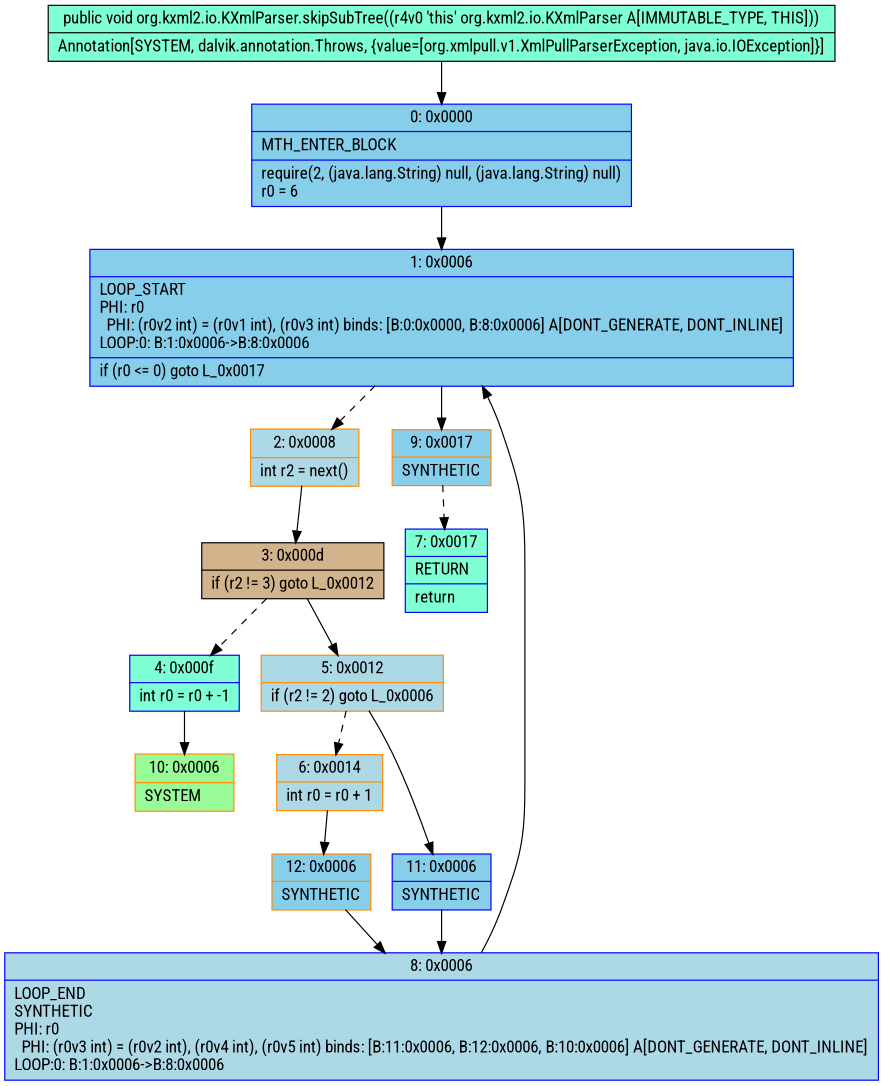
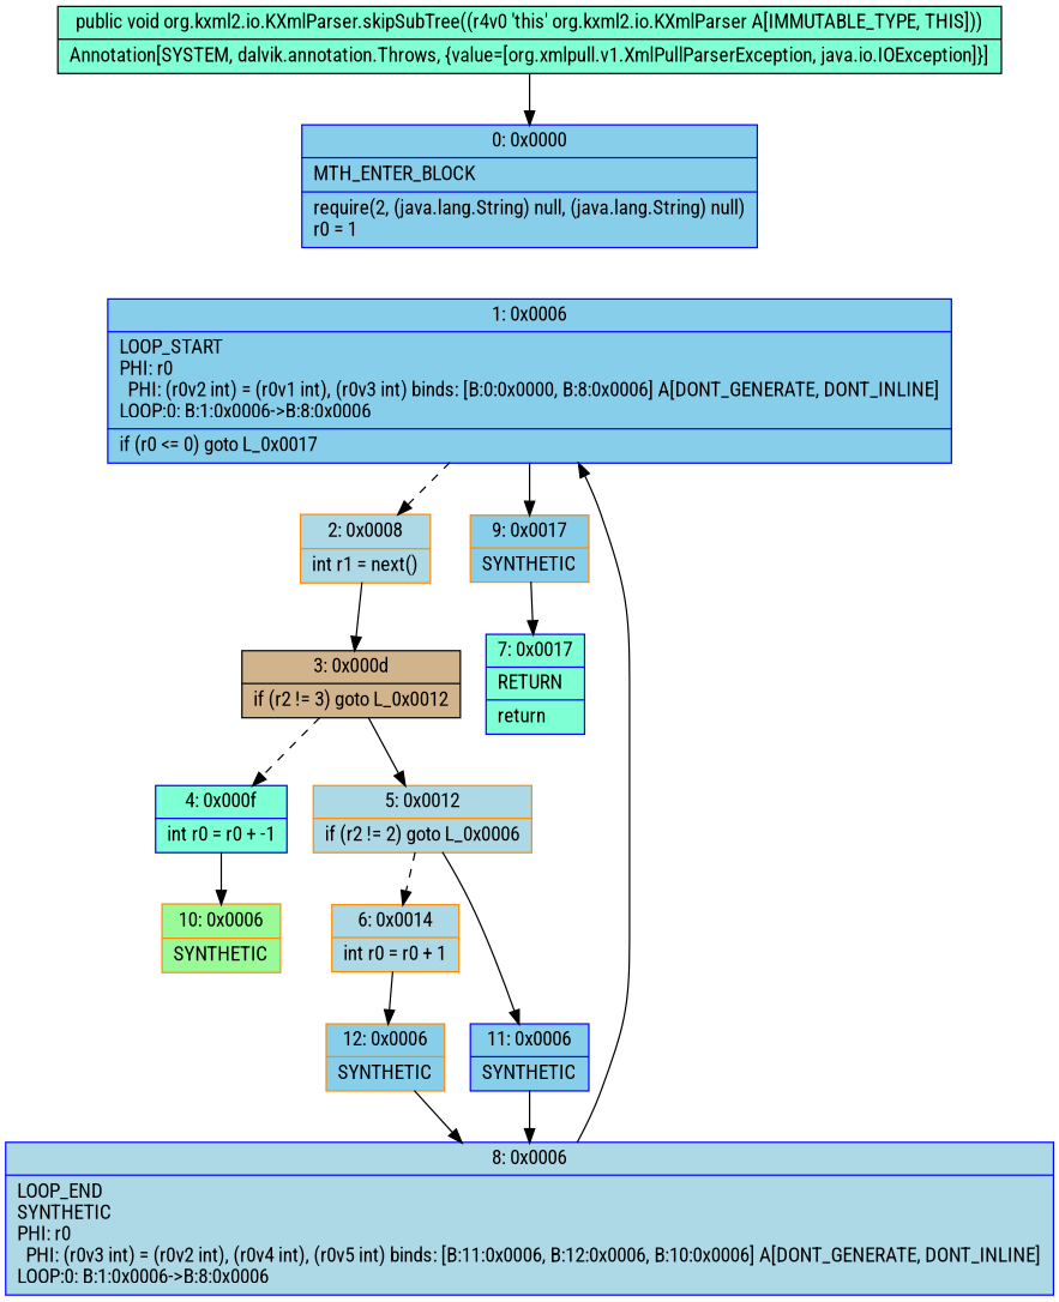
  digraph {
    fontname="Roboto Condensed"
    node [color=blue fillcolor=skyblue fontname="Roboto Condensed" shape=record style=filled]
    edge [fontname="Roboto Condensed"]
-   n1 [label="{0\:\ 0x0000|MTH_ENTER_BLOCK\l|require(2, (java.lang.String) null, (java.lang.String) null)\lr0 = 6\l}"]
+   n1 [label="{0\:\ 0x0000|MTH_ENTER_BLOCK\l|require(2, (java.lang.String) null, (java.lang.String) null)\lr0 = 1\l}"]
    n2 [label="{1\:\ 0x0006|LOOP_START\lPHI: r0 \l  PHI: (r0v2 int) = (r0v1 int), (r0v3 int) binds: [B:0:0x0000, B:8:0x0006] A[DONT_GENERATE, DONT_INLINE]\lLOOP:0: B:1:0x0006\-\>B:8:0x0006\l|if (r0 \<= 0) goto L_0x0017\l}"]
-   n3 [color=darkorange fillcolor=lightblue label="{2\:\ 0x0008|int r2 = next()\l}"]
+   n3 [color=darkorange fillcolor=lightblue label="{2\:\ 0x0008|int r1 = next()\l}"]
    n4 [color=darkorange label="{9\:\ 0x0017|SYNTHETIC\l}"]
    n5 [color=black fillcolor=tan label="{3\:\ 0x000d|if (r2 != 3) goto L_0x0012\l}"]
    n6 [fillcolor=aquamarine label="{7\:\ 0x0017|RETURN\l|return\l}"]
    n7 [fillcolor=aquamarine label="{4\:\ 0x000f|int r0 = r0 + \-1\l}"]
    n8 [color=darkorange fillcolor=lightblue label="{5\:\ 0x0012|if (r2 != 2) goto L_0x0006\l}"]
-   n9 [color=darkorange fillcolor=palegreen label="{10\:\ 0x0006|SYSTEM\l}"]
+   n9 [color=darkorange fillcolor=palegreen label="{10\:\ 0x0006|SYNTHETIC\l}"]
    n10 [color=darkorange fillcolor=lightblue label="{6\:\ 0x0014|int r0 = r0 + 1\l}"]
    n11 [label="{11\:\ 0x0006|SYNTHETIC\l}"]
    n12 [color=darkorange label="{12\:\ 0x0006|SYNTHETIC\l}"]
    n13 [fillcolor=lightblue label="{8\:\ 0x0006|LOOP_END\lSYNTHETIC\lPHI: r0 \l  PHI: (r0v3 int) = (r0v2 int), (r0v4 int), (r0v5 int) binds: [B:11:0x0006, B:12:0x0006, B:10:0x0006] A[DONT_GENERATE, DONT_INLINE]\lLOOP:0: B:1:0x0006\-\>B:8:0x0006\l}"]
    n14 [color=black fillcolor=aquamarine label="{public void org.kxml2.io.KXmlParser.skipSubTree((r4v0 'this' org.kxml2.io.KXmlParser A[IMMUTABLE_TYPE, THIS]))  | Annotation[SYSTEM, dalvik.annotation.Throws, \{value=[org.xmlpull.v1.XmlPullParserException, java.io.IOException]\}]\l}"]
-   n1 -> n2
    n2 -> n3 [style=dashed]
    n2 -> n4
    n3 -> n5
-   n4 -> n6 [style=dashed]
+   n4 -> n6
    n5 -> n7 [style=dashed]
    n5 -> n8
    n7 -> n9
    n8 -> n10 [style=dashed]
    n8 -> n11
    n10 -> n12
    n11 -> n13
    n12 -> n13
    n13 -> n2
    n14 -> n1
  }
